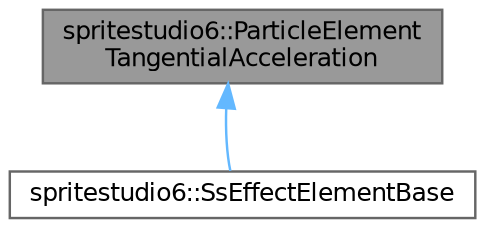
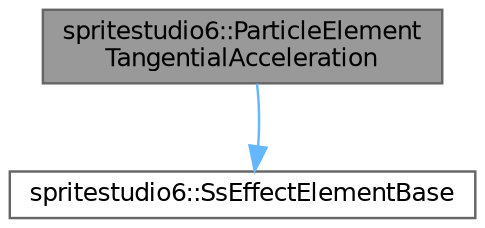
  digraph {
    node [color=gray40 fontname=Helvetica fontsize=10 shape=box style=filled]
    n1 [fillcolor=grey60 fontcolor=black height=0.2 label="spritestudio6::ParticleElement\lTangentialAcceleration" width=0.4]
    n2 [fillcolor=white height=0.2 label="spritestudio6::SsEffectElementBase" width=0.4]
-   n1 -> n2 [color=steelblue1 dir=back fontname=Helvetica fontsize=10 labelfontname=Helvetica labelfontsize=10 style=solid]
+   n2 -> n1 [color=steelblue1 dir=back fontname=Helvetica fontsize=10 labelfontname=Helvetica labelfontsize=10 style=solid]
  }
